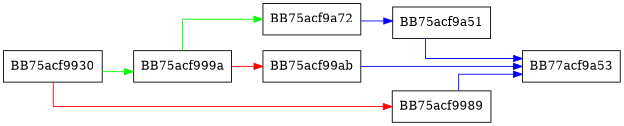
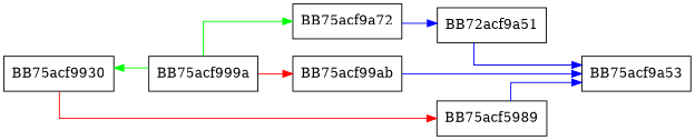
  digraph {
    rankdir=LR
    splines=ortho
    node [shape=box]
    edge [color=blue]
    BB75acf9930
    BB75acf999a
-   BB75acf9989
+   BB75acf9989 [label=BB75acf5989]
    n4 [label=BB75acf9a72]
    BB75acf99ab
-   BB75acf9a53 [label=BB77acf9a53]
-   BB75acf9a51
-   BB75acf9930 -> BB75acf999a [color=green]
+   BB75acf9a53
+   BB75acf9a51 [label=BB72acf9a51]
+   BB75acf999a -> BB75acf9930 [color=green]
    BB75acf9930 -> BB75acf9989 [color=red]
    BB75acf999a -> n4 [color=green]
    BB75acf999a -> BB75acf99ab [color=red]
    BB75acf9989 -> BB75acf9a53
    n4 -> BB75acf9a51
    BB75acf99ab -> BB75acf9a53
    BB75acf9a51 -> BB75acf9a53
  }
